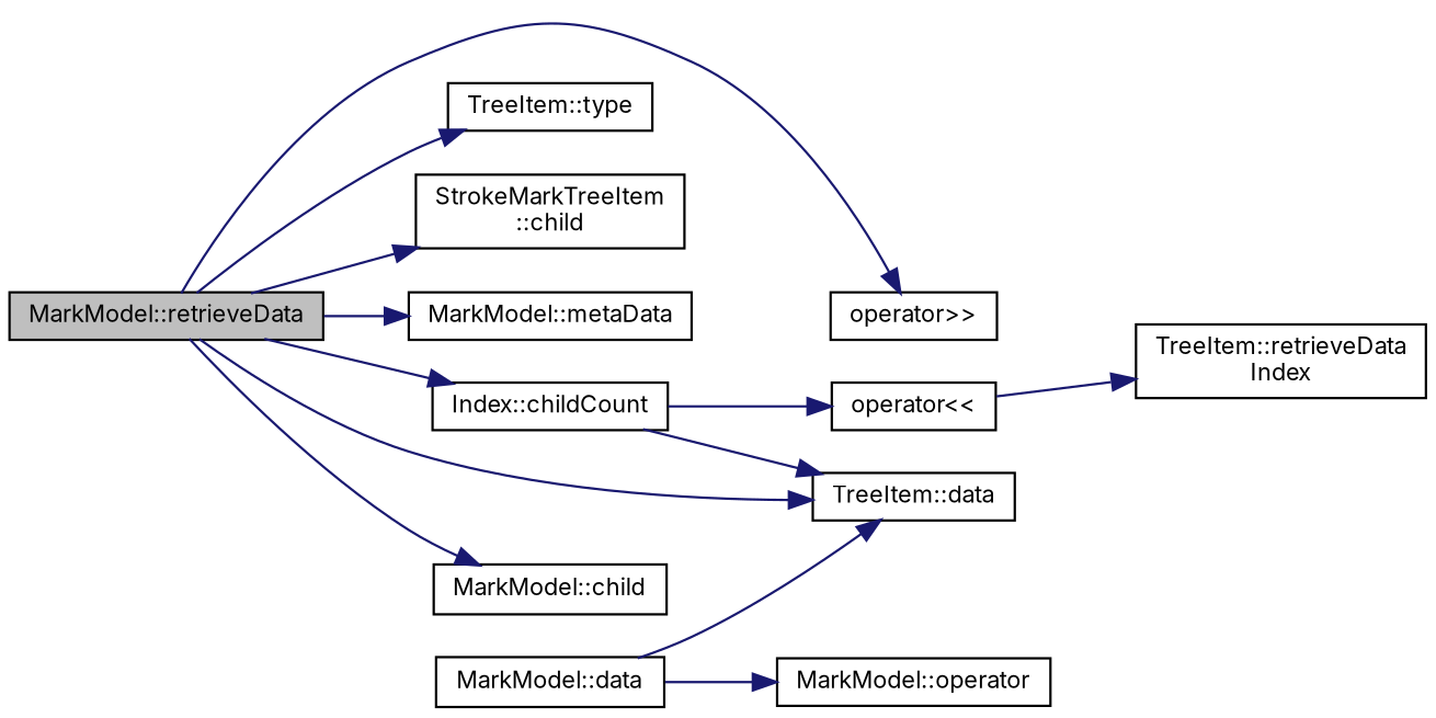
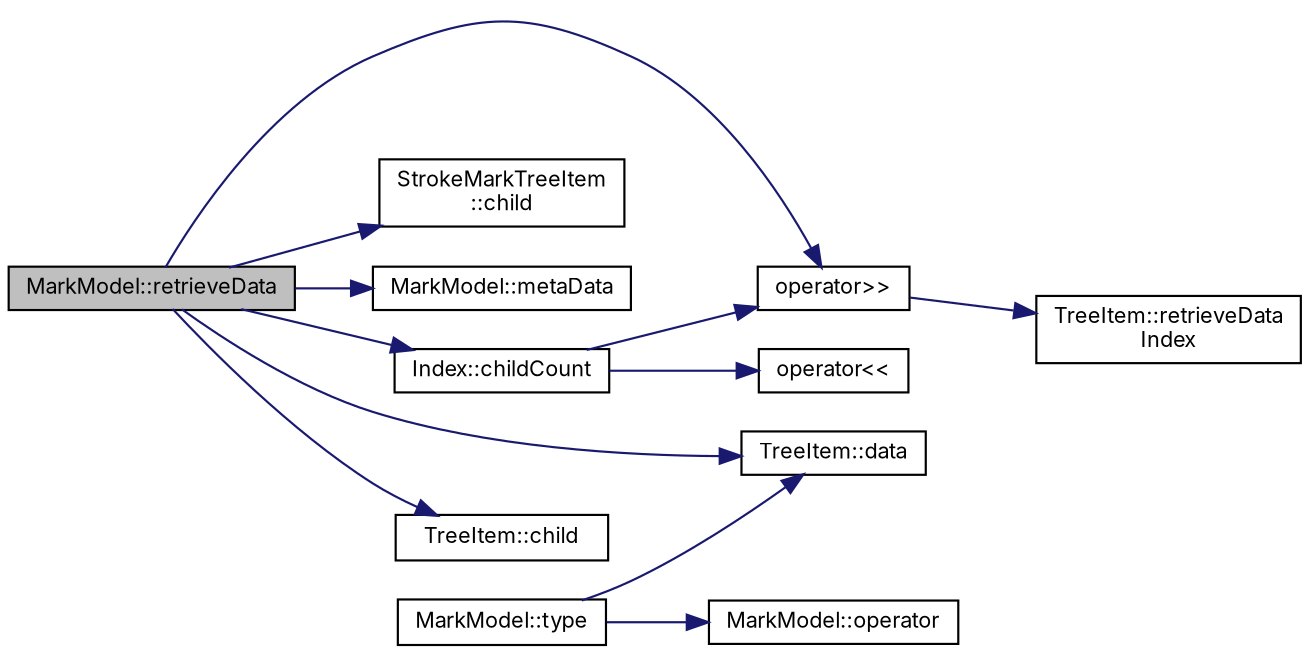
  digraph {
    fontname=Inter
    rankdir=LR
    node [color=black fillcolor=white fontname=Inter fontsize=10 shape=record style=filled]
    edge [color=midnightblue fontname=Inter fontsize=10 labelfontname=Helvetica labelfontsize=10 style=solid]
    n1 [fillcolor=grey75 fontcolor=black height=0.2 label="MarkModel::retrieveData" width=0.4]
-   n2 [height=0.2 label="TreeItem::type" width=0.4]
    n3 [height=0.2 label="StrokeMarkTreeItem\l::child" width=0.4]
    n4 [height=0.2 label="MarkModel::metaData" width=0.4]
    n5 [height=0.2 label="TreeItem::data" width=0.4]
    n6 [height=0.2 label="Index::childCount" width=0.4]
-   n7 [height=0.2 label="MarkModel::child" width=0.4]
+   n7 [height=0.2 label="TreeItem::child" width=0.4]
    n8 [height=0.2 label="operator\>\>" width=0.4]
    n9 [height=0.2 label="operator\<\<" width=0.4]
-   n10 [height=0.2 label="MarkModel::data" width=0.4]
+   n10 [height=0.2 label="MarkModel::type" width=0.4]
    n11 [height=0.2 label="MarkModel::operator" width=0.4]
    n12 [height=0.2 label="TreeItem::retrieveData\lIndex" width=0.4]
-   n1 -> n2
    n1 -> n3
    n1 -> n4
    n1 -> n5
    n1 -> n6
    n1 -> n7
    n1 -> n8
-   n6 -> n5
+   n6 -> n8
    n6 -> n9
-   n9 -> n12
+   n8 -> n12
    n10 -> n5
    n10 -> n11
  }
